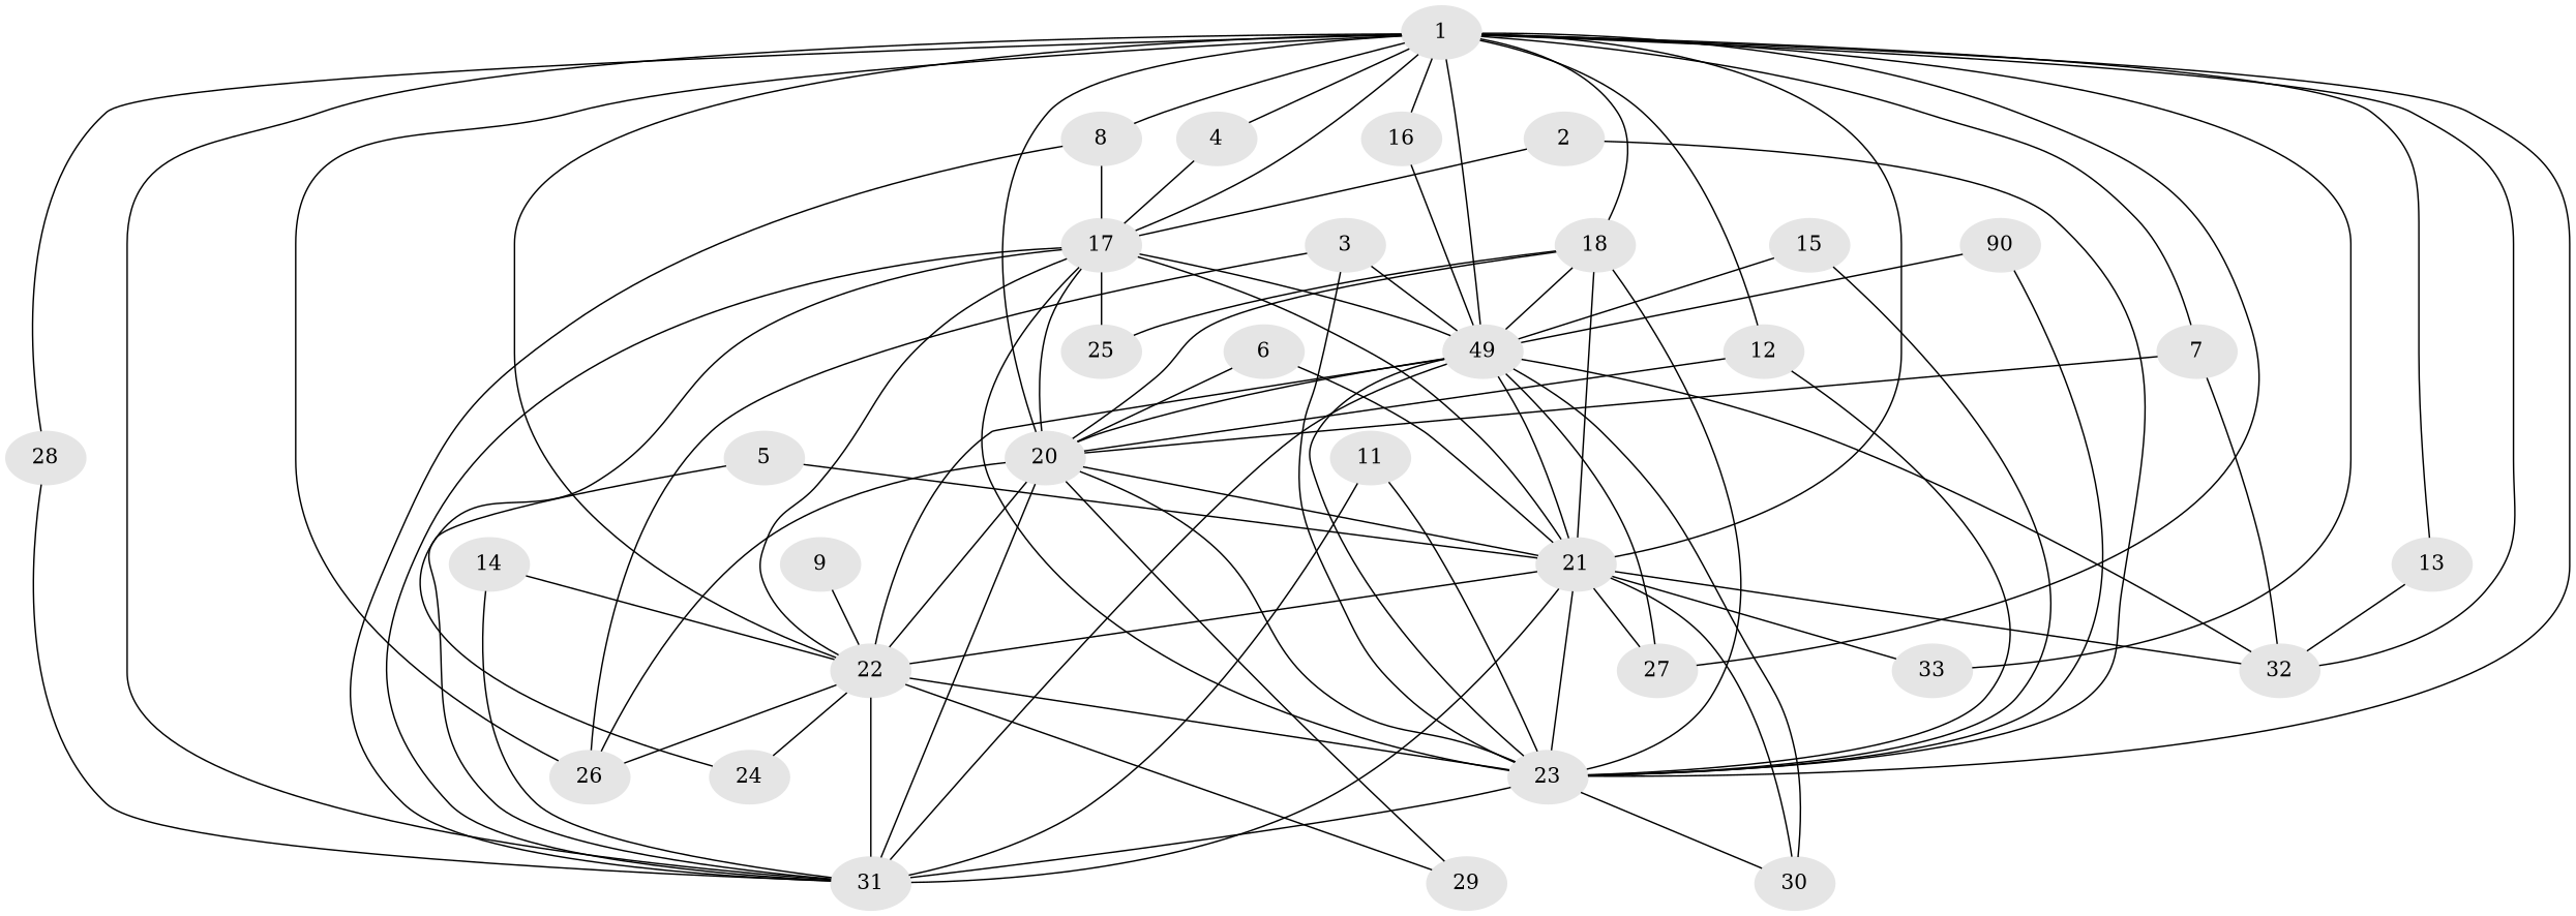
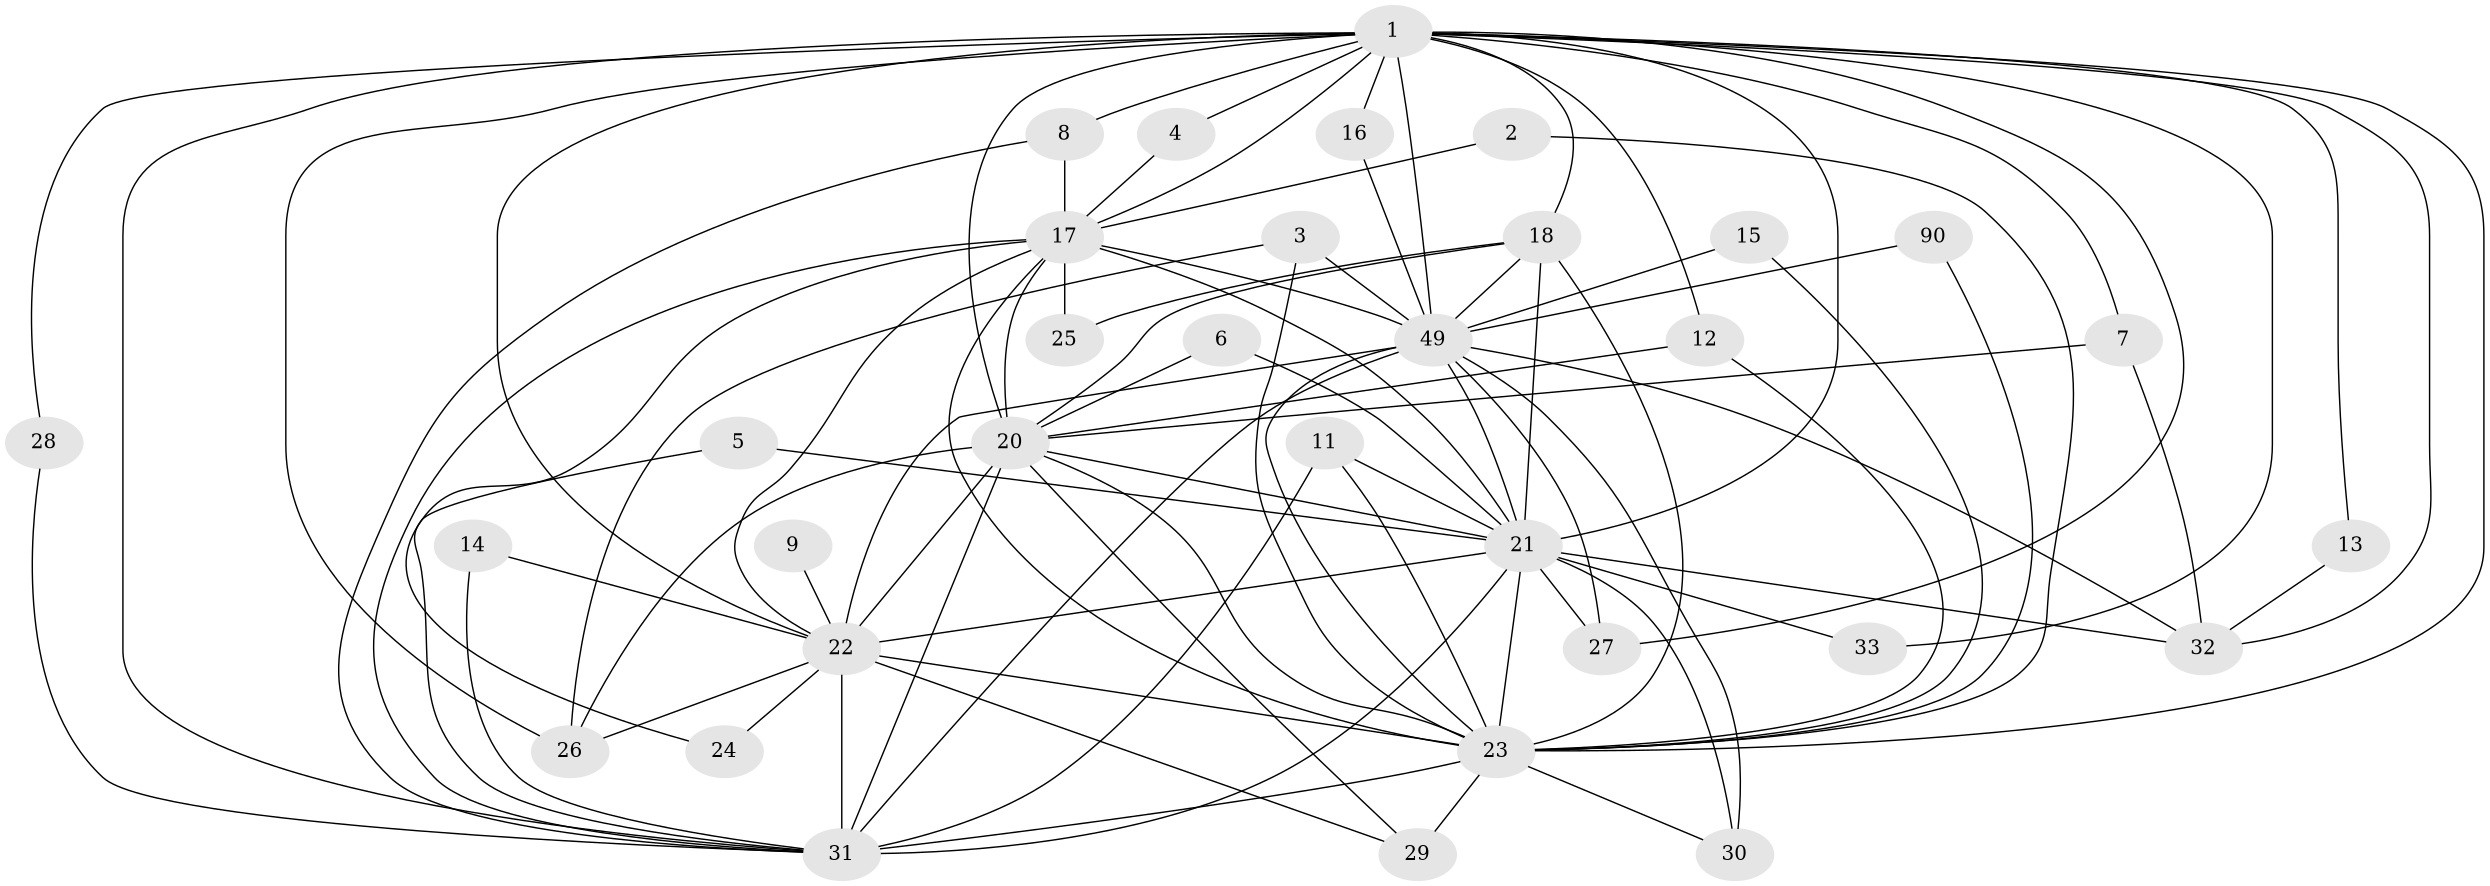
  graph {
    node [color=gray90 style=filled]
    edge [weight=1.0]
    1
    4
    7
    8
    12
    13
    16
    17
    18
    n10 [label=49]
    20
    21
    22
    23
    26
    27
    28
    31
    32
    33
    24
    25
    30
    29
    2
    3
    5
    6
    9
    n30 [label=90]
    11
    14
    15
    1 -- 4
    1 -- 7
    1 -- 8
    1 -- 12
    1 -- 13
    1 -- 16
    1 -- 17 [weight=2.0]
    1 -- 18
    1 -- n10 [weight=3.0]
    1 -- 20 [weight=4.0]
    1 -- 21 [weight=4.0]
    1 -- 22 [weight=2.0]
    1 -- 23 [weight=2.0]
    1 -- 26
    1 -- 27
    1 -- 28
    1 -- 31 [weight=4.0]
    1 -- 32
    1 -- 33 [weight=2.0]
    4 -- 17
    7 -- 20
    7 -- 32
    8 -- 17
    8 -- 31
    12 -- 20
    12 -- 23
    13 -- 32
    16 -- n10
    17 -- n10 [weight=2.0]
    17 -- 20
    17 -- 21
    17 -- 22
    17 -- 23 [weight=2.0]
    17 -- 31 [weight=2.0]
    17 -- 24
    17 -- 25
    18 -- n10
    18 -- 20
    18 -- 21
    18 -- 23
    18 -- 25
-   n10 -- 20
    n10 -- 21
    n10 -- 22 [weight=2.0]
    n10 -- 23 [weight=2.0]
    n10 -- 27
    n10 -- 31 [weight=2.0]
    n10 -- 32 [weight=2.0]
    n10 -- 30
    20 -- 21
    20 -- 22 [weight=2.0]
    20 -- 23
    20 -- 26
    20 -- 31 [weight=3.0]
    20 -- 29
    21 -- 22
    21 -- 23
    21 -- 27
    21 -- 31 [weight=2.0]
    21 -- 32
    21 -- 33
    21 -- 30 [weight=2.0]
    22 -- 23
    22 -- 26
    22 -- 31 [weight=2.0]
    22 -- 24
    22 -- 29
    23 -- 31 [weight=2.0]
    23 -- 30
+   23 -- 29
    28 -- 31
    2 -- 17
    2 -- 23
    3 -- n10
    3 -- 23
    3 -- 26
    5 -- 21
    5 -- 31
    6 -- 20
    6 -- 21
    9 -- 22
    n30 -- n10
    n30 -- 23
+   11 -- 21
    11 -- 23
    11 -- 31
    14 -- 22
    14 -- 31
    15 -- n10
    15 -- 23
  }
